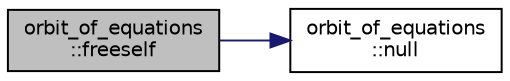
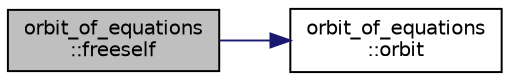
  digraph {
    rankdir=LR
    node [color=black fontname=Helvetica fontsize=10 shape=record style=filled]
    n1 [fillcolor=grey75 fontcolor=black height=0.2 label="orbit_of_equations\l::freeself" width=0.4]
-   n2 [fillcolor=white height=0.2 label="orbit_of_equations\l::null" width=0.4]
+   n2 [fillcolor=white height=0.2 label="orbit_of_equations\l::orbit" width=0.4]
    n1 -> n2 [color=midnightblue fontname=Helvetica fontsize=10 labelfontname=Helvetica labelfontsize=10 style=solid]
  }
